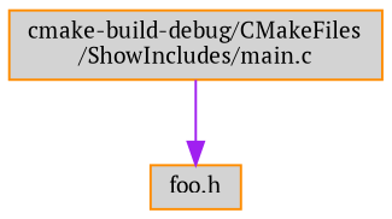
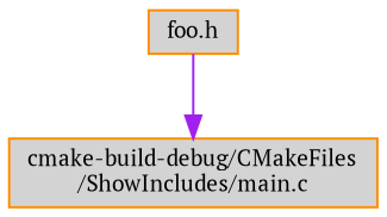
  digraph {
    fontname="PT Serif"
    node [color=darkorange fillcolor=lightgrey fontname="PT Serif" fontsize=10 shape=record style=filled]
    n1 [fontcolor=black height=0.2 label="cmake-build-debug/CMakeFiles\l/ShowIncludes/main.c" width=0.4]
    n2 [height=0.2 label="foo.h" width=0.4]
-   n1 -> n2 [color=purple fontname="PT Serif" fontsize=10 labelfontname=Helvetica labelfontsize=10 style=solid]
+   n2 -> n1 [color=purple fontname="PT Serif" fontsize=10 labelfontname=Helvetica labelfontsize=10 style=solid]
  }
